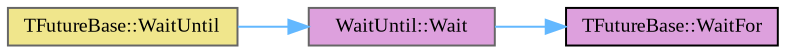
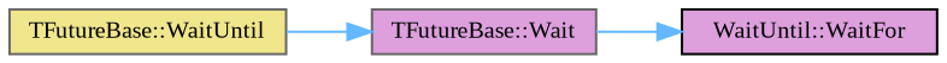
  digraph {
    fontname="Liberation Serif"
    rankdir=RL
    node [color=gray40 fillcolor=plum fontname="Liberation Serif" fontsize=10 shape=box style=filled]
    edge [color=steelblue1 dir=back fontname="Liberation Serif" fontsize=10 labelfontname=Helvetica labelfontsize=10 style=solid]
-   n1 [color=black fontcolor=black height=0.2 label="TFutureBase::WaitFor" width=0.4]
-   n2 [height=0.2 label="WaitUntil::Wait" width=0.4]
+   n1 [color=black fontcolor=black height=0.2 label="WaitUntil::WaitFor" width=0.4]
+   n2 [height=0.2 label="TFutureBase::Wait" width=0.4]
    n3 [fillcolor=khaki height=0.2 label="TFutureBase::WaitUntil" width=0.4]
    n1 -> n2
    n2 -> n3
  }
